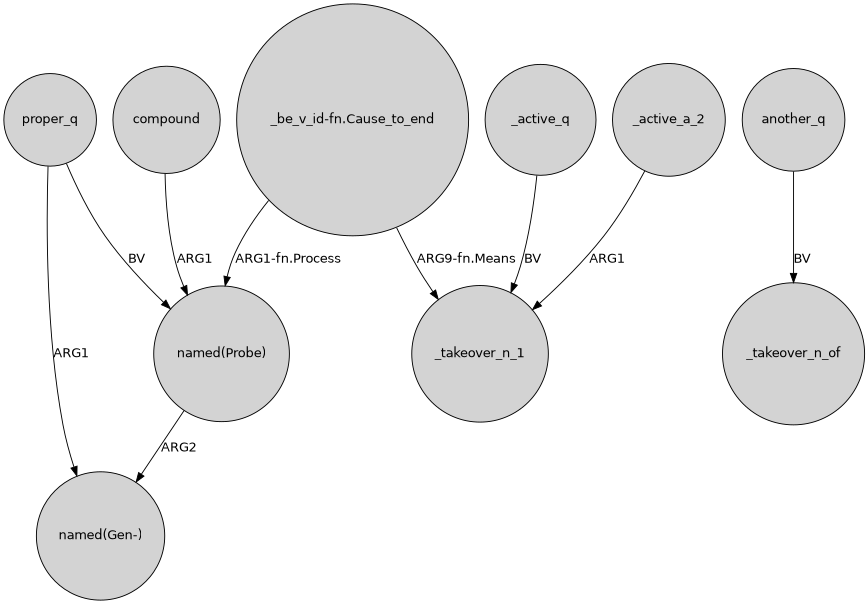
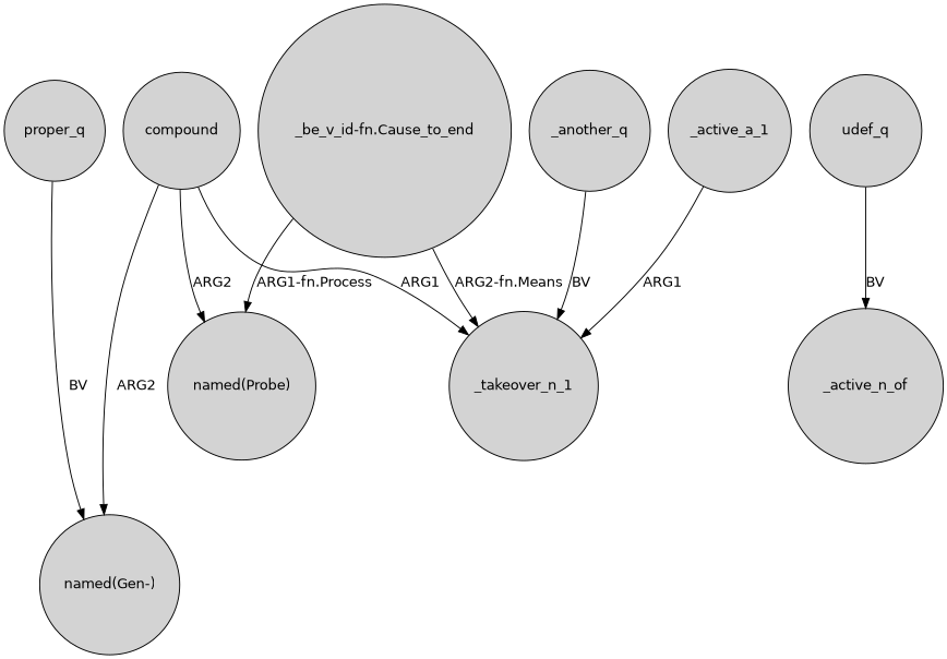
  digraph {
    fontname="DejaVu Sans"
    node [fontname="DejaVu Sans" shape=circle style=filled]
    edge [fontname="DejaVu Sans"]
    "_be_v_id-fn.Cause_to_end"
    "named(Probe)"
    n3 [label=_takeover_n_1]
    compound
    "named(Gen-)"
    proper_q
-   _another_q [label=_active_q]
-   _active_a_1 [label=_active_a_2]
-   udef_q [label=another_q]
-   _takeover_n_of
+   _another_q
+   _active_a_1
+   udef_q
+   _takeover_n_of [label=_active_n_of]
    "_be_v_id-fn.Cause_to_end" -> "named(Probe)" [label="ARG1-fn.Process"]
-   "_be_v_id-fn.Cause_to_end" -> n3 [label="ARG9-fn.Means"]
-   compound -> "named(Probe)" [label=ARG1]
-   "named(Probe)" -> "named(Gen-)" [label=ARG2]
-   proper_q -> "named(Probe)" [label=BV]
-   proper_q -> "named(Gen-)" [label=ARG1]
+   "_be_v_id-fn.Cause_to_end" -> n3 [label="ARG2-fn.Means"]
+   compound -> "named(Probe)" [label=ARG2]
+   compound -> n3 [label=ARG1]
+   compound -> "named(Gen-)" [label=ARG2]
+   proper_q -> "named(Gen-)" [label=BV]
    _another_q -> n3 [label=BV]
    _active_a_1 -> n3 [label=ARG1]
    udef_q -> _takeover_n_of [label=BV]
  }
